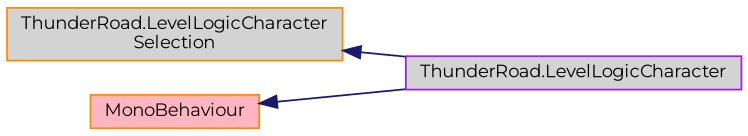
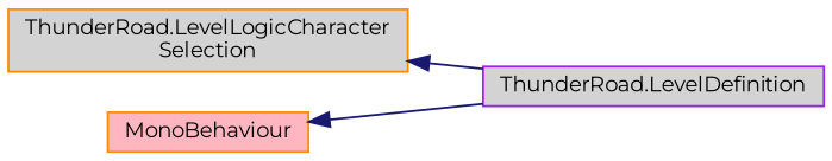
  digraph {
    fontname=Montserrat
    rankdir=LR
    node [color=darkorange fillcolor=lightgrey fontname=Montserrat fontsize=10 shape=record style=filled]
    edge [color=midnightblue dir=back fontname=Montserrat fontsize=10 labelfontname=Helvetica labelfontsize=10 style=solid]
-   n1 [color=purple fontcolor=black height=0.2 label="ThunderRoad.LevelLogicCharacter" width=0.4]
+   n1 [color=purple fontcolor=black height=0.2 label="ThunderRoad.LevelDefinition" width=0.4]
    n2 [height=0.2 label="ThunderRoad.LevelLogicCharacter\lSelection" width=0.4]
    n3 [fillcolor=lightpink height=0.2 label=MonoBehaviour width=0.4]
    n2 -> n1
    n3 -> n1
  }
